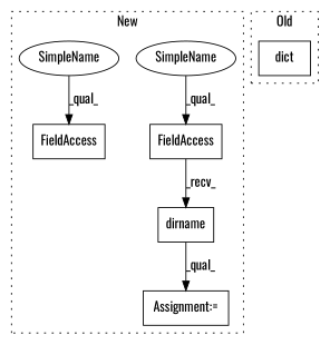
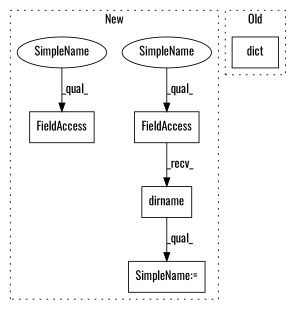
  digraph {
    fontname=Oswald
    node [a=32 fontname=Oswald l=2 s=1112 shape=box]
    edge [fontname=Oswald]
    n1 [l="8,1" label=dirname s="1120,1142"]
    n2 [a=22 l=7 label=FieldAccess]
-   n3 [a=7 l=1 label="Assignment:=" s=1409]
+   n3 [a=7 l=1 label="SimpleName:=" s=1409]
    n4 [a=22 l=9 label=FieldAccess s=1178]
    n5 [a=42 label=SimpleName shape=ellipse]
    n6 [a=42 label=SimpleName s=1178 shape=ellipse]
    n7 [l="5,1" label=dict s="1149,1191"]
    subgraph cluster_1 {
      label=New
      style=dotted
      n1
      n2
      n3
      n4
      n5
      n6
    }
    subgraph cluster_2 {
      label=Old
      style=dotted
      n7
    }
    n1 -> n3 [label=_qual_]
    n2 -> n1 [label=_recv_]
    n5 -> n2 [label=_qual_]
    n6 -> n4 [label=_qual_]
  }
